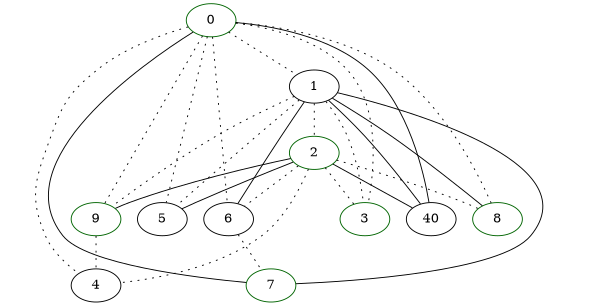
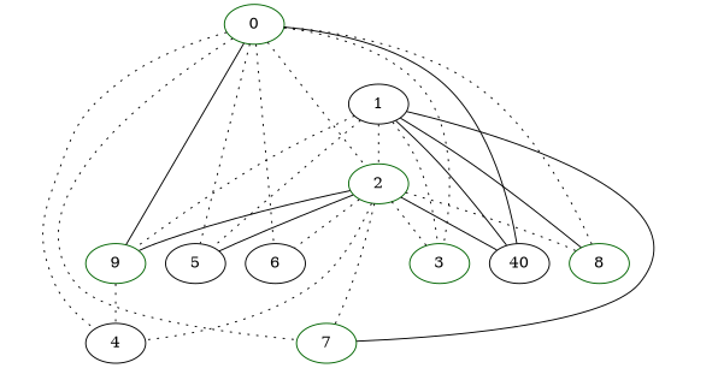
  graph {
    node [color=darkgreen]
    edge [style=dotted]
    n1 [label=0]
    n2 [color=black label=1]
    n3 [label=3]
    n4 [color=black label=4]
    n5 [color=black label=5]
    n6 [color=black label=6]
    n7 [label=7]
    n8 [label=8]
    n9 [label=9]
    n10 [color=black label=40]
    n11 [label=2]
-   n1 -- n2
+   n1 -- n11
    n1 -- n3
    n1 -- n4
    n1 -- n5
    n1 -- n6
-   n1 -- n7 [style=""]
+   n1 -- n7
    n1 -- n8
-   n1 -- n9
+   n1 -- n9 [style=""]
    n1 -- n10 [style=""]
    n2 -- n3
    n2 -- n5
-   n2 -- n6 [style=""]
    n2 -- n7 [style=""]
    n2 -- n8 [style=""]
    n2 -- n9
    n2 -- n10 [style=""]
    n2 -- n11
    n9 -- n4
    n11 -- n3
    n11 -- n4
    n11 -- n5 [style=""]
    n11 -- n6
-   n6 -- n7
+   n11 -- n7
    n11 -- n8
    n11 -- n9 [style=""]
    n11 -- n10 [style=""]
  }
